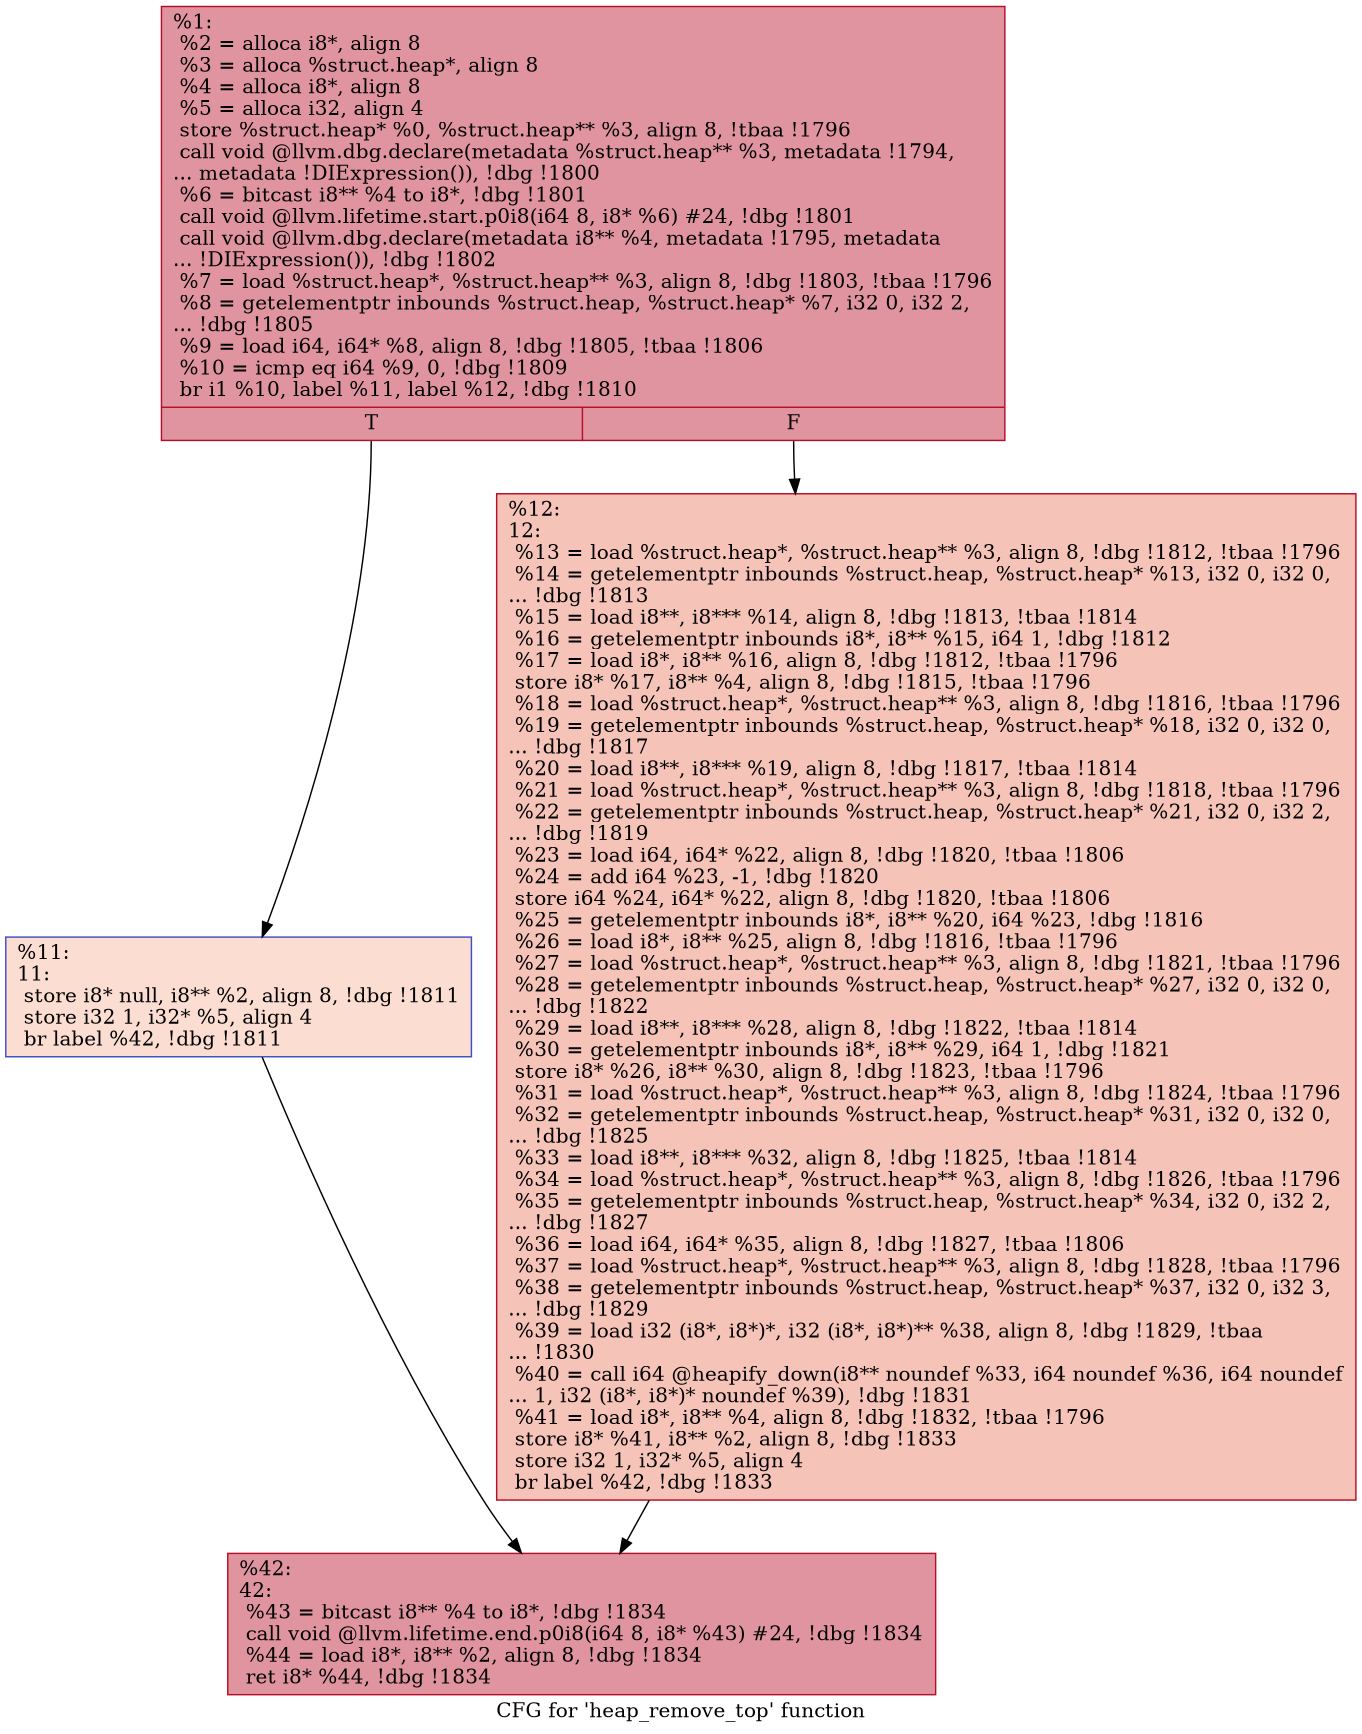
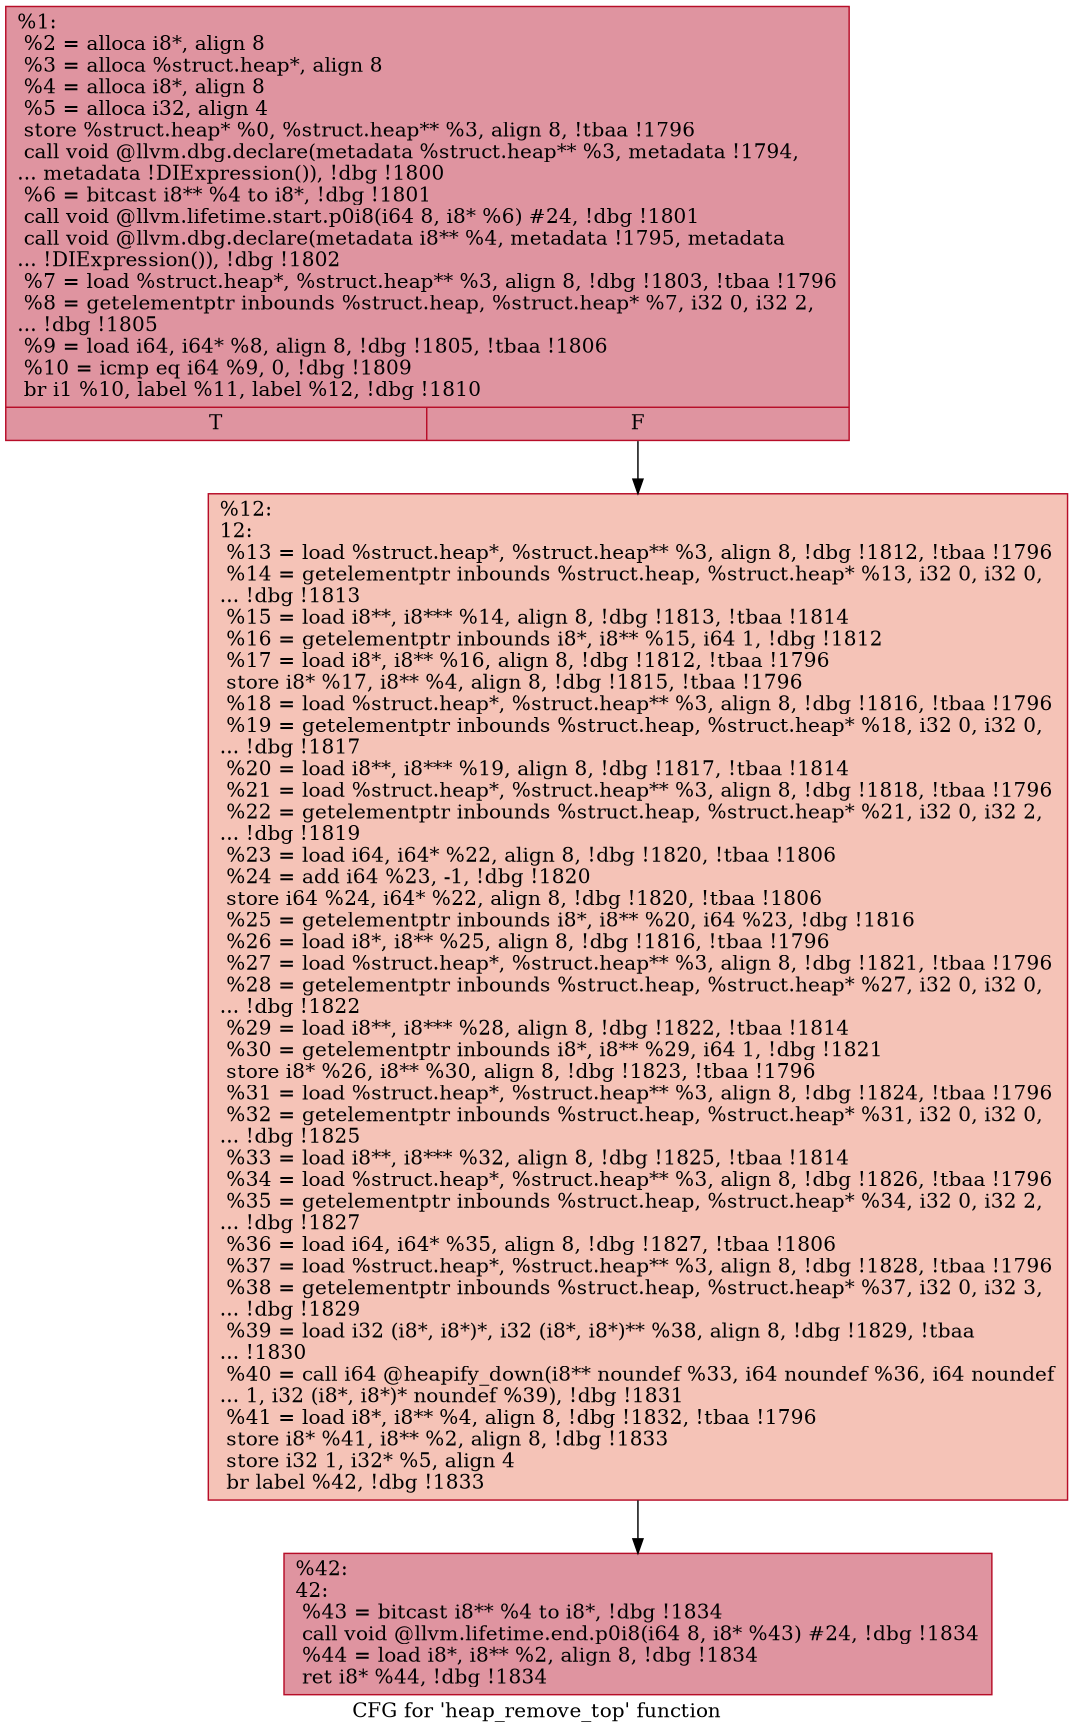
  digraph {
    label="CFG for 'heap_remove_top' function"
    node [color="#b70d28ff" fillcolor="#b70d2870" shape=record style=filled]
    n1 [label="{%1:\l  %2 = alloca i8*, align 8\l  %3 = alloca %struct.heap*, align 8\l  %4 = alloca i8*, align 8\l  %5 = alloca i32, align 4\l  store %struct.heap* %0, %struct.heap** %3, align 8, !tbaa !1796\l  call void @llvm.dbg.declare(metadata %struct.heap** %3, metadata !1794,\l... metadata !DIExpression()), !dbg !1800\l  %6 = bitcast i8** %4 to i8*, !dbg !1801\l  call void @llvm.lifetime.start.p0i8(i64 8, i8* %6) #24, !dbg !1801\l  call void @llvm.dbg.declare(metadata i8** %4, metadata !1795, metadata\l... !DIExpression()), !dbg !1802\l  %7 = load %struct.heap*, %struct.heap** %3, align 8, !dbg !1803, !tbaa !1796\l  %8 = getelementptr inbounds %struct.heap, %struct.heap* %7, i32 0, i32 2,\l... !dbg !1805\l  %9 = load i64, i64* %8, align 8, !dbg !1805, !tbaa !1806\l  %10 = icmp eq i64 %9, 0, !dbg !1809\l  br i1 %10, label %11, label %12, !dbg !1810\l|{<s0>T|<s1>F}}"]
-   n2 [color="#3d50c3ff" fillcolor="#f7b39670" label="{%11:\l11:                                               \l  store i8* null, i8** %2, align 8, !dbg !1811\l  store i32 1, i32* %5, align 4\l  br label %42, !dbg !1811\l}"]
    n3 [fillcolor="#e8765c70" label="{%12:\l12:                                               \l  %13 = load %struct.heap*, %struct.heap** %3, align 8, !dbg !1812, !tbaa !1796\l  %14 = getelementptr inbounds %struct.heap, %struct.heap* %13, i32 0, i32 0,\l... !dbg !1813\l  %15 = load i8**, i8*** %14, align 8, !dbg !1813, !tbaa !1814\l  %16 = getelementptr inbounds i8*, i8** %15, i64 1, !dbg !1812\l  %17 = load i8*, i8** %16, align 8, !dbg !1812, !tbaa !1796\l  store i8* %17, i8** %4, align 8, !dbg !1815, !tbaa !1796\l  %18 = load %struct.heap*, %struct.heap** %3, align 8, !dbg !1816, !tbaa !1796\l  %19 = getelementptr inbounds %struct.heap, %struct.heap* %18, i32 0, i32 0,\l... !dbg !1817\l  %20 = load i8**, i8*** %19, align 8, !dbg !1817, !tbaa !1814\l  %21 = load %struct.heap*, %struct.heap** %3, align 8, !dbg !1818, !tbaa !1796\l  %22 = getelementptr inbounds %struct.heap, %struct.heap* %21, i32 0, i32 2,\l... !dbg !1819\l  %23 = load i64, i64* %22, align 8, !dbg !1820, !tbaa !1806\l  %24 = add i64 %23, -1, !dbg !1820\l  store i64 %24, i64* %22, align 8, !dbg !1820, !tbaa !1806\l  %25 = getelementptr inbounds i8*, i8** %20, i64 %23, !dbg !1816\l  %26 = load i8*, i8** %25, align 8, !dbg !1816, !tbaa !1796\l  %27 = load %struct.heap*, %struct.heap** %3, align 8, !dbg !1821, !tbaa !1796\l  %28 = getelementptr inbounds %struct.heap, %struct.heap* %27, i32 0, i32 0,\l... !dbg !1822\l  %29 = load i8**, i8*** %28, align 8, !dbg !1822, !tbaa !1814\l  %30 = getelementptr inbounds i8*, i8** %29, i64 1, !dbg !1821\l  store i8* %26, i8** %30, align 8, !dbg !1823, !tbaa !1796\l  %31 = load %struct.heap*, %struct.heap** %3, align 8, !dbg !1824, !tbaa !1796\l  %32 = getelementptr inbounds %struct.heap, %struct.heap* %31, i32 0, i32 0,\l... !dbg !1825\l  %33 = load i8**, i8*** %32, align 8, !dbg !1825, !tbaa !1814\l  %34 = load %struct.heap*, %struct.heap** %3, align 8, !dbg !1826, !tbaa !1796\l  %35 = getelementptr inbounds %struct.heap, %struct.heap* %34, i32 0, i32 2,\l... !dbg !1827\l  %36 = load i64, i64* %35, align 8, !dbg !1827, !tbaa !1806\l  %37 = load %struct.heap*, %struct.heap** %3, align 8, !dbg !1828, !tbaa !1796\l  %38 = getelementptr inbounds %struct.heap, %struct.heap* %37, i32 0, i32 3,\l... !dbg !1829\l  %39 = load i32 (i8*, i8*)*, i32 (i8*, i8*)** %38, align 8, !dbg !1829, !tbaa\l... !1830\l  %40 = call i64 @heapify_down(i8** noundef %33, i64 noundef %36, i64 noundef\l... 1, i32 (i8*, i8*)* noundef %39), !dbg !1831\l  %41 = load i8*, i8** %4, align 8, !dbg !1832, !tbaa !1796\l  store i8* %41, i8** %2, align 8, !dbg !1833\l  store i32 1, i32* %5, align 4\l  br label %42, !dbg !1833\l}"]
    n4 [label="{%42:\l42:                                               \l  %43 = bitcast i8** %4 to i8*, !dbg !1834\l  call void @llvm.lifetime.end.p0i8(i64 8, i8* %43) #24, !dbg !1834\l  %44 = load i8*, i8** %2, align 8, !dbg !1834\l  ret i8* %44, !dbg !1834\l}"]
-   n1 -> n2 [tailport=s0]
    n1 -> n3 [tailport=s1]
-   n2 -> n4
    n3 -> n4
  }
